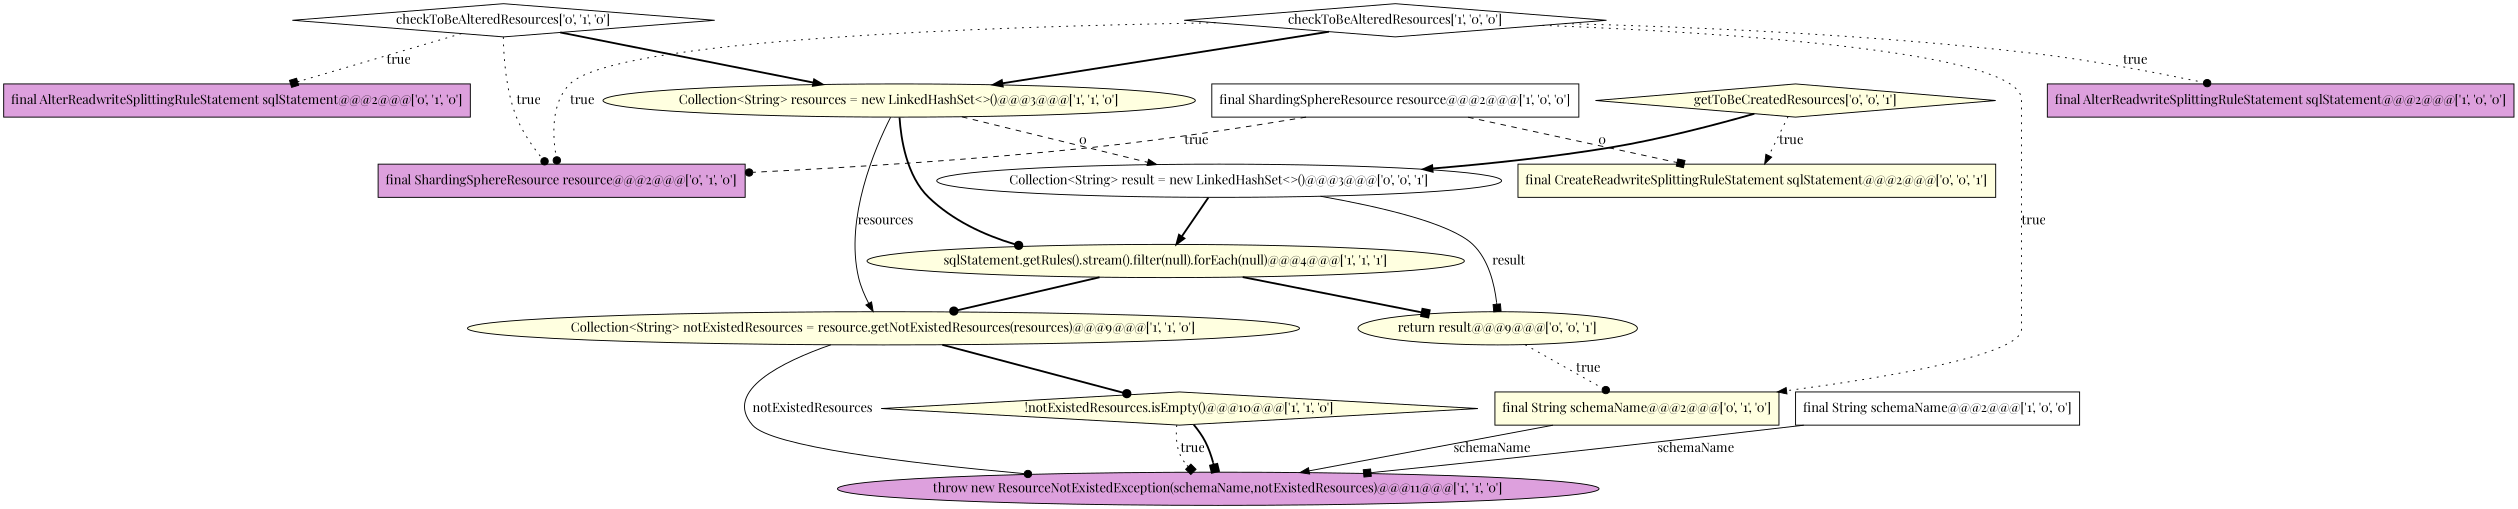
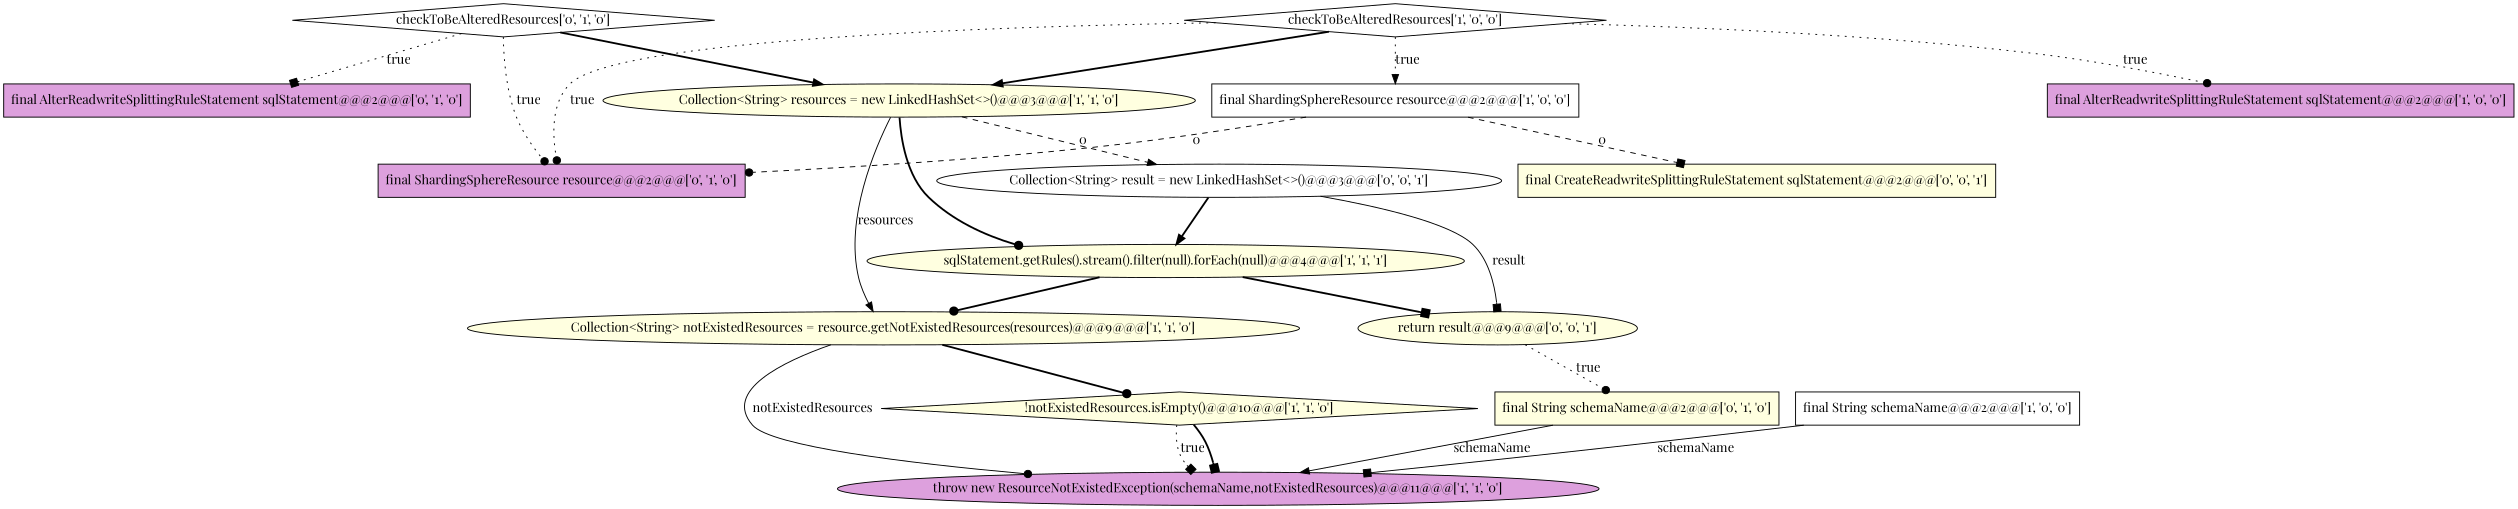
  digraph {
    fontname="Playfair Display"
    node [fillcolor=lightyellow fontname="Playfair Display" shape=box style=filled]
    edge [arrowhead=dot fontname="Playfair Display" style=bold]
    n1 [fillcolor=plum label="final AlterReadwriteSplittingRuleStatement sqlStatement@@@2@@@['0', '1', '0']"]
    n2 [fillcolor=white label="checkToBeAlteredResources['0', '1', '0']" shape=diamond]
    n3 [fillcolor=plum label="final ShardingSphereResource resource@@@2@@@['0', '1', '0']"]
    n4 [label="Collection<String> resources = new LinkedHashSet<>()@@@3@@@['1', '1', '0']" shape=ellipse]
    n5 [label="final String schemaName@@@2@@@['0', '1', '0']"]
    n6 [fillcolor=plum label="throw new ResourceNotExistedException(schemaName,notExistedResources)@@@11@@@['1', '1', '0']" shape=ellipse]
    n7 [label="sqlStatement.getRules().stream().filter(null).forEach(null)@@@4@@@['1', '1', '1']" shape=ellipse]
    n8 [label="Collection<String> notExistedResources = resource.getNotExistedResources(resources)@@@9@@@['1', '1', '0']" shape=ellipse]
    n9 [fillcolor=white label="Collection<String> result = new LinkedHashSet<>()@@@3@@@['0', '0', '1']" shape=ellipse]
    n10 [fillcolor=white label="checkToBeAlteredResources['1', '0', '0']" shape=diamond]
    n11 [fillcolor=white label="final ShardingSphereResource resource@@@2@@@['1', '0', '0']"]
    n12 [fillcolor=plum label="final AlterReadwriteSplittingRuleStatement sqlStatement@@@2@@@['1', '0', '0']"]
    n13 [label="final CreateReadwriteSplittingRuleStatement sqlStatement@@@2@@@['0', '0', '1']"]
    n14 [fillcolor=white label="final String schemaName@@@2@@@['1', '0', '0']"]
    n15 [label="!notExistedResources.isEmpty()@@@10@@@['1', '1', '0']" shape=diamond]
    n16 [label="return result@@@9@@@['0', '0', '1']" shape=ellipse]
-   n17 [label="getToBeCreatedResources['0', '0', '1']" shape=diamond]
    n2 -> n1 [arrowhead=box label=true style=dotted]
    n2 -> n3 [label=true style=dotted]
    n2 -> n4 [arrowhead=normal]
    n4 -> n7
    n4 -> n8 [arrowhead=normal label=resources style=solid]
    n4 -> n9 [arrowhead=normal label=0 style=dashed]
    n5 -> n6 [arrowhead=normal label=schemaName style=solid]
    n7 -> n8
    n7 -> n16 [arrowhead=box]
    n8 -> n6 [label=notExistedResources style=solid]
    n8 -> n15
    n9 -> n7 [arrowhead=normal]
    n9 -> n16 [arrowhead=box label=result style=solid]
    n10 -> n3 [label=true style=dotted]
    n10 -> n4 [arrowhead=normal]
-   n10 -> n5 [arrowhead=normal label=true style=dotted]
+   n10 -> n11 [arrowhead=normal label=true style=dotted]
    n10 -> n12 [label=true style=dotted]
-   n11 -> n3 [label=true style=dashed]
+   n11 -> n3 [label=0 style=dashed]
    n11 -> n13 [arrowhead=box label=0 style=dashed]
    n14 -> n6 [arrowhead=box label=schemaName style=solid]
    n15 -> n6 [arrowhead=box label=true style=dotted]
    n15 -> n6 [arrowhead=box]
    n16 -> n5 [label=true style=dotted]
-   n17 -> n9 [arrowhead=normal]
-   n17 -> n13 [arrowhead=normal label=true style=dotted]
  }
